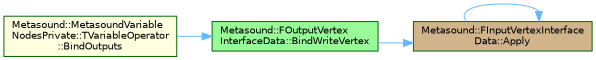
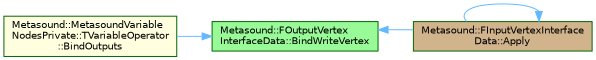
  digraph {
    rankdir=LR
    node [color=darkgreen fontname=Helvetica fontsize=10 shape=box style=filled]
    edge [color=steelblue1 fontname=Helvetica fontsize=10 labelfontname=Helvetica labelfontsize=10 style=solid]
    n1 [fillcolor=lightyellow fontcolor=black height=0.2 label="Metasound::MetasoundVariable\lNodesPrivate::TVariableOperator\l::BindOutputs" width=0.4]
    n2 [fillcolor=palegreen height=0.2 label="Metasound::FOutputVertex\lInterfaceData::BindWriteVertex" width=0.4]
    n3 [fillcolor=tan height=0.2 label="Metasound::FInputVertexInterface\lData::Apply" width=0.4]
    n1 -> n2
-   n2 -> n3
+   n3 -> n2
    n3 -> n3
  }
